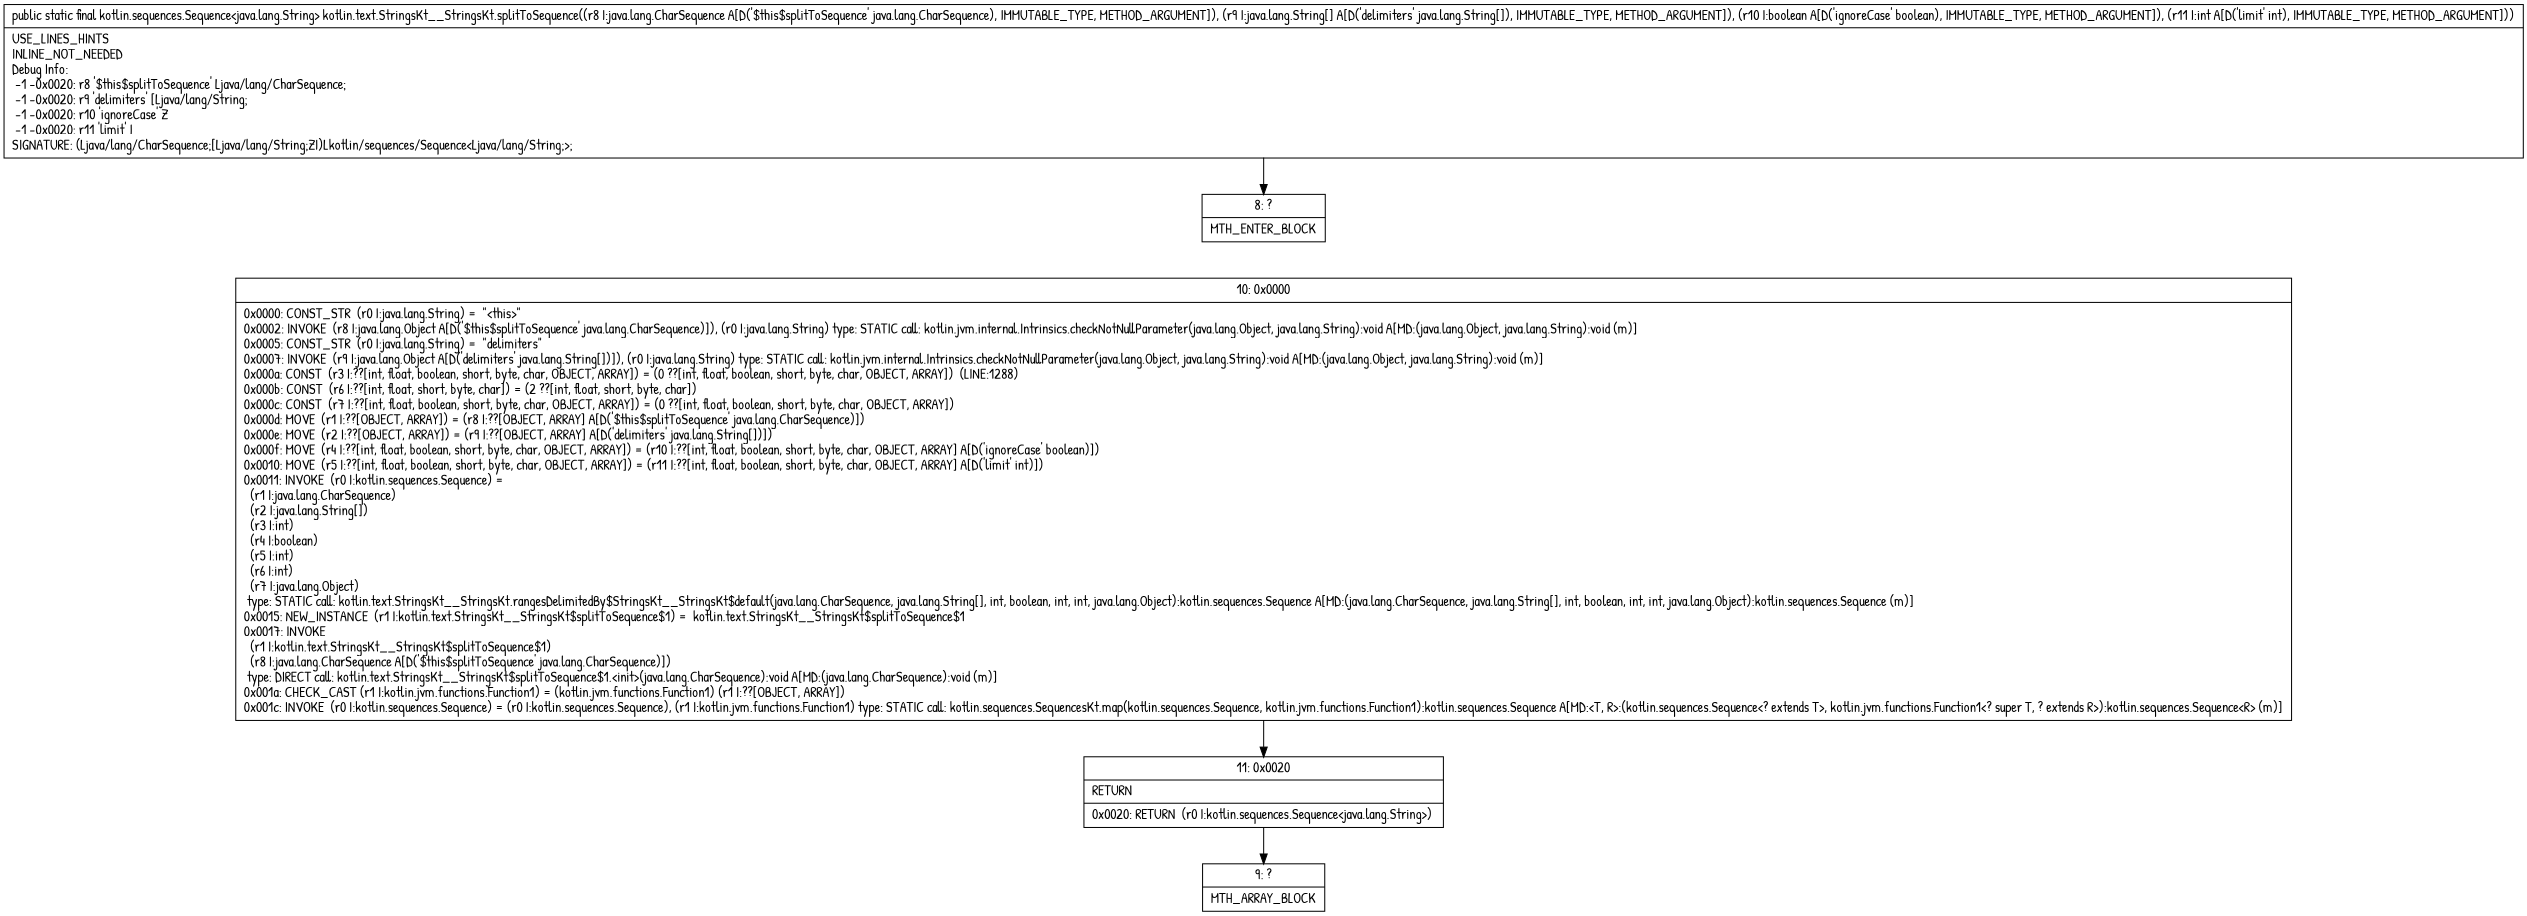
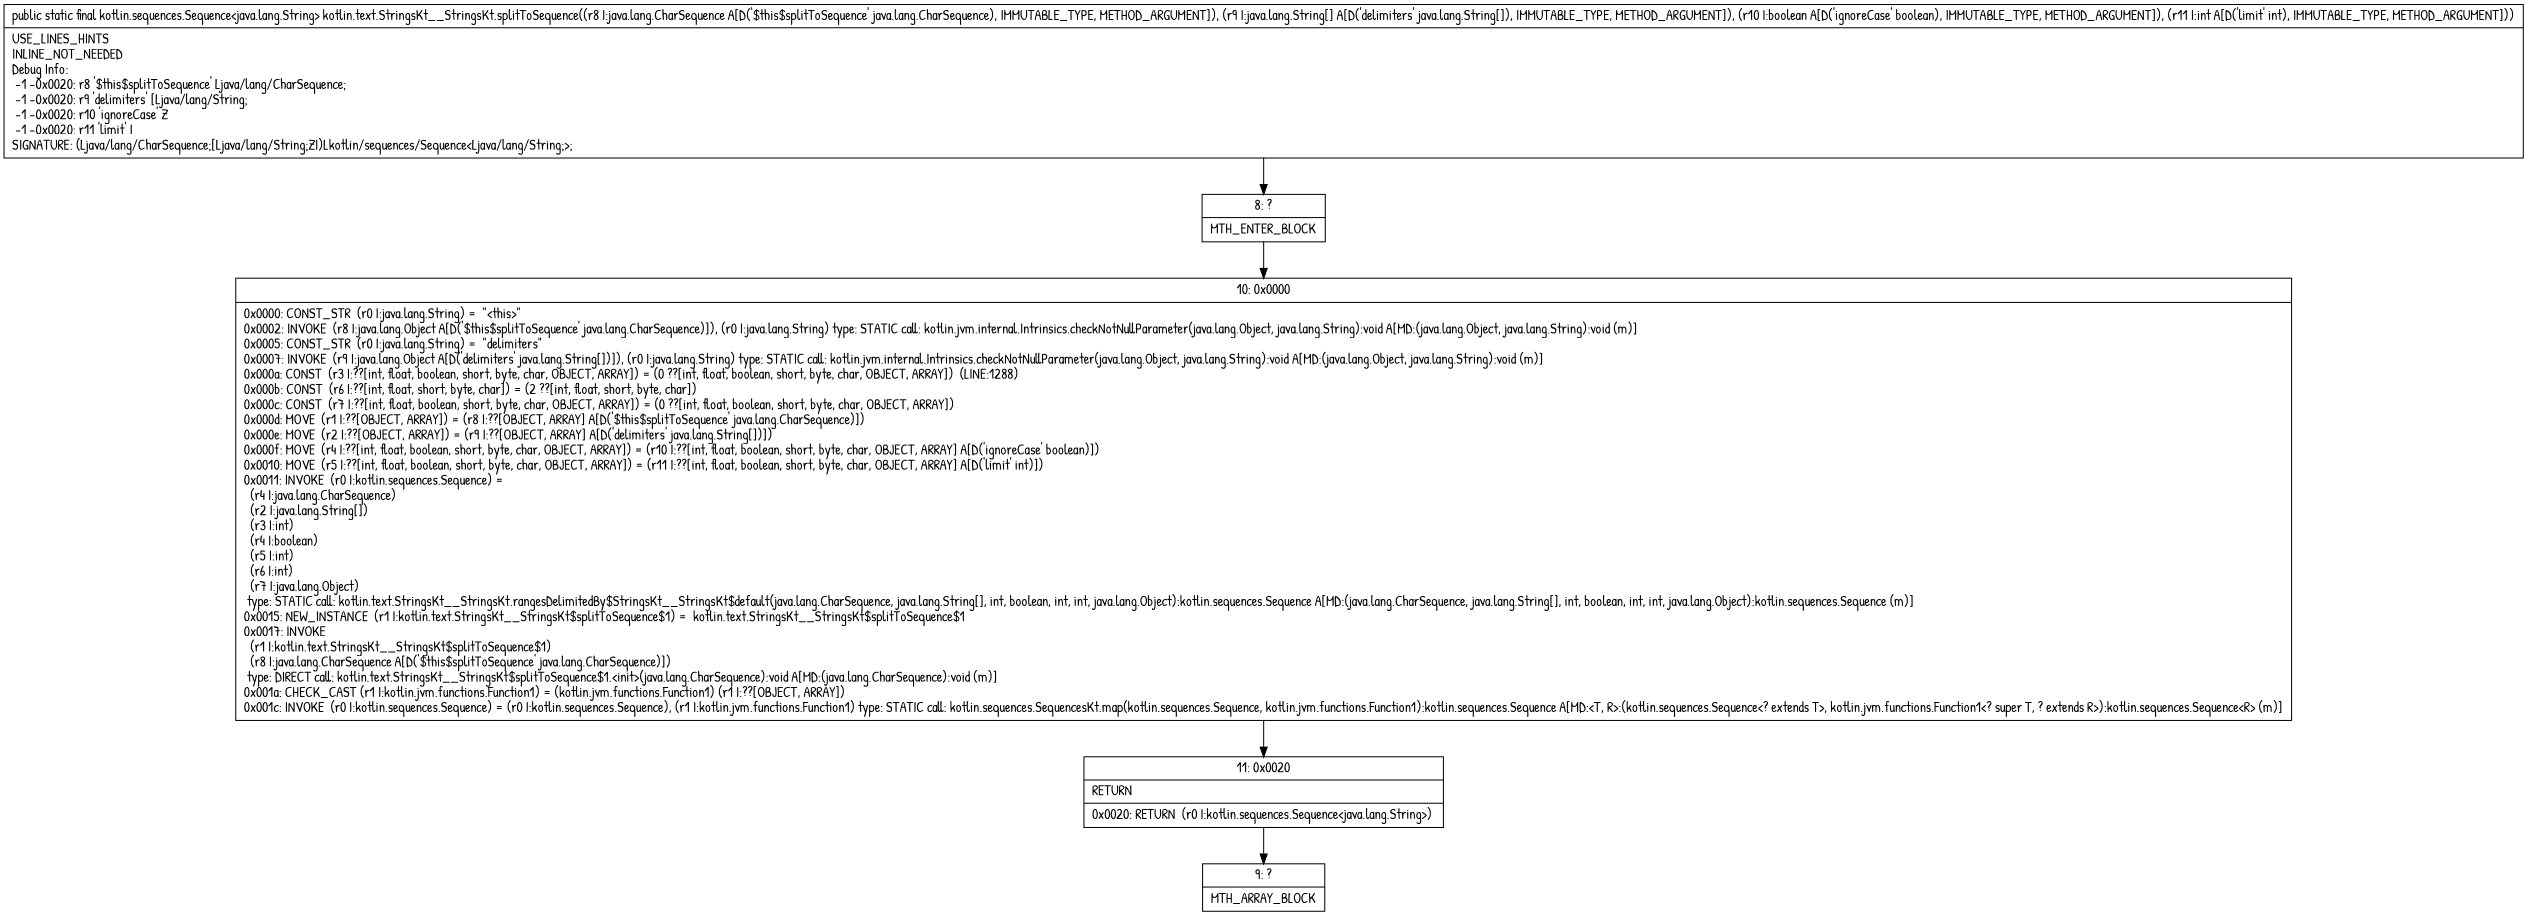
  digraph {
    fontname="Patrick Hand"
    node [fontname="Patrick Hand" shape=record]
    edge [fontname="Patrick Hand"]
    n1 [label="{8\:\ ?|MTH_ENTER_BLOCK\l}"]
-   n2 [label="{10\:\ 0x0000|0x0000: CONST_STR  (r0 I:java.lang.String) =  \"\<this\>\" \l0x0002: INVOKE  (r8 I:java.lang.Object A[D('$this$splitToSequence' java.lang.CharSequence)]), (r0 I:java.lang.String) type: STATIC call: kotlin.jvm.internal.Intrinsics.checkNotNullParameter(java.lang.Object, java.lang.String):void A[MD:(java.lang.Object, java.lang.String):void (m)]\l0x0005: CONST_STR  (r0 I:java.lang.String) =  \"delimiters\" \l0x0007: INVOKE  (r9 I:java.lang.Object A[D('delimiters' java.lang.String[])]), (r0 I:java.lang.String) type: STATIC call: kotlin.jvm.internal.Intrinsics.checkNotNullParameter(java.lang.Object, java.lang.String):void A[MD:(java.lang.Object, java.lang.String):void (m)]\l0x000a: CONST  (r3 I:??[int, float, boolean, short, byte, char, OBJECT, ARRAY]) = (0 ??[int, float, boolean, short, byte, char, OBJECT, ARRAY])  (LINE:1288)\l0x000b: CONST  (r6 I:??[int, float, short, byte, char]) = (2 ??[int, float, short, byte, char]) \l0x000c: CONST  (r7 I:??[int, float, boolean, short, byte, char, OBJECT, ARRAY]) = (0 ??[int, float, boolean, short, byte, char, OBJECT, ARRAY]) \l0x000d: MOVE  (r1 I:??[OBJECT, ARRAY]) = (r8 I:??[OBJECT, ARRAY] A[D('$this$splitToSequence' java.lang.CharSequence)]) \l0x000e: MOVE  (r2 I:??[OBJECT, ARRAY]) = (r9 I:??[OBJECT, ARRAY] A[D('delimiters' java.lang.String[])]) \l0x000f: MOVE  (r4 I:??[int, float, boolean, short, byte, char, OBJECT, ARRAY]) = (r10 I:??[int, float, boolean, short, byte, char, OBJECT, ARRAY] A[D('ignoreCase' boolean)]) \l0x0010: MOVE  (r5 I:??[int, float, boolean, short, byte, char, OBJECT, ARRAY]) = (r11 I:??[int, float, boolean, short, byte, char, OBJECT, ARRAY] A[D('limit' int)]) \l0x0011: INVOKE  (r0 I:kotlin.sequences.Sequence) = \l  (r1 I:java.lang.CharSequence)\l  (r2 I:java.lang.String[])\l  (r3 I:int)\l  (r4 I:boolean)\l  (r5 I:int)\l  (r6 I:int)\l  (r7 I:java.lang.Object)\l type: STATIC call: kotlin.text.StringsKt__StringsKt.rangesDelimitedBy$StringsKt__StringsKt$default(java.lang.CharSequence, java.lang.String[], int, boolean, int, int, java.lang.Object):kotlin.sequences.Sequence A[MD:(java.lang.CharSequence, java.lang.String[], int, boolean, int, int, java.lang.Object):kotlin.sequences.Sequence (m)]\l0x0015: NEW_INSTANCE  (r1 I:kotlin.text.StringsKt__StringsKt$splitToSequence$1) =  kotlin.text.StringsKt__StringsKt$splitToSequence$1 \l0x0017: INVOKE  \l  (r1 I:kotlin.text.StringsKt__StringsKt$splitToSequence$1)\l  (r8 I:java.lang.CharSequence A[D('$this$splitToSequence' java.lang.CharSequence)])\l type: DIRECT call: kotlin.text.StringsKt__StringsKt$splitToSequence$1.\<init\>(java.lang.CharSequence):void A[MD:(java.lang.CharSequence):void (m)]\l0x001a: CHECK_CAST (r1 I:kotlin.jvm.functions.Function1) = (kotlin.jvm.functions.Function1) (r1 I:??[OBJECT, ARRAY]) \l0x001c: INVOKE  (r0 I:kotlin.sequences.Sequence) = (r0 I:kotlin.sequences.Sequence), (r1 I:kotlin.jvm.functions.Function1) type: STATIC call: kotlin.sequences.SequencesKt.map(kotlin.sequences.Sequence, kotlin.jvm.functions.Function1):kotlin.sequences.Sequence A[MD:\<T, R\>:(kotlin.sequences.Sequence\<? extends T\>, kotlin.jvm.functions.Function1\<? super T, ? extends R\>):kotlin.sequences.Sequence\<R\> (m)]\l}"]
+   n2 [label="{10\:\ 0x0000|0x0000: CONST_STR  (r0 I:java.lang.String) =  \"\<this\>\" \l0x0002: INVOKE  (r8 I:java.lang.Object A[D('$this$splitToSequence' java.lang.CharSequence)]), (r0 I:java.lang.String) type: STATIC call: kotlin.jvm.internal.Intrinsics.checkNotNullParameter(java.lang.Object, java.lang.String):void A[MD:(java.lang.Object, java.lang.String):void (m)]\l0x0005: CONST_STR  (r0 I:java.lang.String) =  \"delimiters\" \l0x0007: INVOKE  (r9 I:java.lang.Object A[D('delimiters' java.lang.String[])]), (r0 I:java.lang.String) type: STATIC call: kotlin.jvm.internal.Intrinsics.checkNotNullParameter(java.lang.Object, java.lang.String):void A[MD:(java.lang.Object, java.lang.String):void (m)]\l0x000a: CONST  (r3 I:??[int, float, boolean, short, byte, char, OBJECT, ARRAY]) = (0 ??[int, float, boolean, short, byte, char, OBJECT, ARRAY])  (LINE:1288)\l0x000b: CONST  (r6 I:??[int, float, short, byte, char]) = (2 ??[int, float, short, byte, char]) \l0x000c: CONST  (r7 I:??[int, float, boolean, short, byte, char, OBJECT, ARRAY]) = (0 ??[int, float, boolean, short, byte, char, OBJECT, ARRAY]) \l0x000d: MOVE  (r1 I:??[OBJECT, ARRAY]) = (r8 I:??[OBJECT, ARRAY] A[D('$this$splitToSequence' java.lang.CharSequence)]) \l0x000e: MOVE  (r2 I:??[OBJECT, ARRAY]) = (r9 I:??[OBJECT, ARRAY] A[D('delimiters' java.lang.String[])]) \l0x000f: MOVE  (r4 I:??[int, float, boolean, short, byte, char, OBJECT, ARRAY]) = (r10 I:??[int, float, boolean, short, byte, char, OBJECT, ARRAY] A[D('ignoreCase' boolean)]) \l0x0010: MOVE  (r5 I:??[int, float, boolean, short, byte, char, OBJECT, ARRAY]) = (r11 I:??[int, float, boolean, short, byte, char, OBJECT, ARRAY] A[D('limit' int)]) \l0x0011: INVOKE  (r0 I:kotlin.sequences.Sequence) = \l  (r4 I:java.lang.CharSequence)\l  (r2 I:java.lang.String[])\l  (r3 I:int)\l  (r4 I:boolean)\l  (r5 I:int)\l  (r6 I:int)\l  (r7 I:java.lang.Object)\l type: STATIC call: kotlin.text.StringsKt__StringsKt.rangesDelimitedBy$StringsKt__StringsKt$default(java.lang.CharSequence, java.lang.String[], int, boolean, int, int, java.lang.Object):kotlin.sequences.Sequence A[MD:(java.lang.CharSequence, java.lang.String[], int, boolean, int, int, java.lang.Object):kotlin.sequences.Sequence (m)]\l0x0015: NEW_INSTANCE  (r1 I:kotlin.text.StringsKt__StringsKt$splitToSequence$1) =  kotlin.text.StringsKt__StringsKt$splitToSequence$1 \l0x0017: INVOKE  \l  (r1 I:kotlin.text.StringsKt__StringsKt$splitToSequence$1)\l  (r8 I:java.lang.CharSequence A[D('$this$splitToSequence' java.lang.CharSequence)])\l type: DIRECT call: kotlin.text.StringsKt__StringsKt$splitToSequence$1.\<init\>(java.lang.CharSequence):void A[MD:(java.lang.CharSequence):void (m)]\l0x001a: CHECK_CAST (r1 I:kotlin.jvm.functions.Function1) = (kotlin.jvm.functions.Function1) (r1 I:??[OBJECT, ARRAY]) \l0x001c: INVOKE  (r0 I:kotlin.sequences.Sequence) = (r0 I:kotlin.sequences.Sequence), (r1 I:kotlin.jvm.functions.Function1) type: STATIC call: kotlin.sequences.SequencesKt.map(kotlin.sequences.Sequence, kotlin.jvm.functions.Function1):kotlin.sequences.Sequence A[MD:\<T, R\>:(kotlin.sequences.Sequence\<? extends T\>, kotlin.jvm.functions.Function1\<? super T, ? extends R\>):kotlin.sequences.Sequence\<R\> (m)]\l}"]
    n3 [label="{11\:\ 0x0020|RETURN\l|0x0020: RETURN  (r0 I:kotlin.sequences.Sequence\<java.lang.String\>) \l}"]
    n4 [label="{9\:\ ?|MTH_ARRAY_BLOCK\l}"]
    n5 [label="{public static final kotlin.sequences.Sequence\<java.lang.String\> kotlin.text.StringsKt__StringsKt.splitToSequence((r8 I:java.lang.CharSequence A[D('$this$splitToSequence' java.lang.CharSequence), IMMUTABLE_TYPE, METHOD_ARGUMENT]), (r9 I:java.lang.String[] A[D('delimiters' java.lang.String[]), IMMUTABLE_TYPE, METHOD_ARGUMENT]), (r10 I:boolean A[D('ignoreCase' boolean), IMMUTABLE_TYPE, METHOD_ARGUMENT]), (r11 I:int A[D('limit' int), IMMUTABLE_TYPE, METHOD_ARGUMENT]))  | USE_LINES_HINTS\lINLINE_NOT_NEEDED\lDebug Info:\l  \-1 \-0x0020: r8 '$this$splitToSequence' Ljava\/lang\/CharSequence;\l  \-1 \-0x0020: r9 'delimiters' [Ljava\/lang\/String;\l  \-1 \-0x0020: r10 'ignoreCase' Z\l  \-1 \-0x0020: r11 'limit' I\lSIGNATURE: (Ljava\/lang\/CharSequence;[Ljava\/lang\/String;ZI)Lkotlin\/sequences\/Sequence\<Ljava\/lang\/String;\>;\l}"]
+   n1 -> n2
    n2 -> n3
    n3 -> n4
    n5 -> n1
  }
